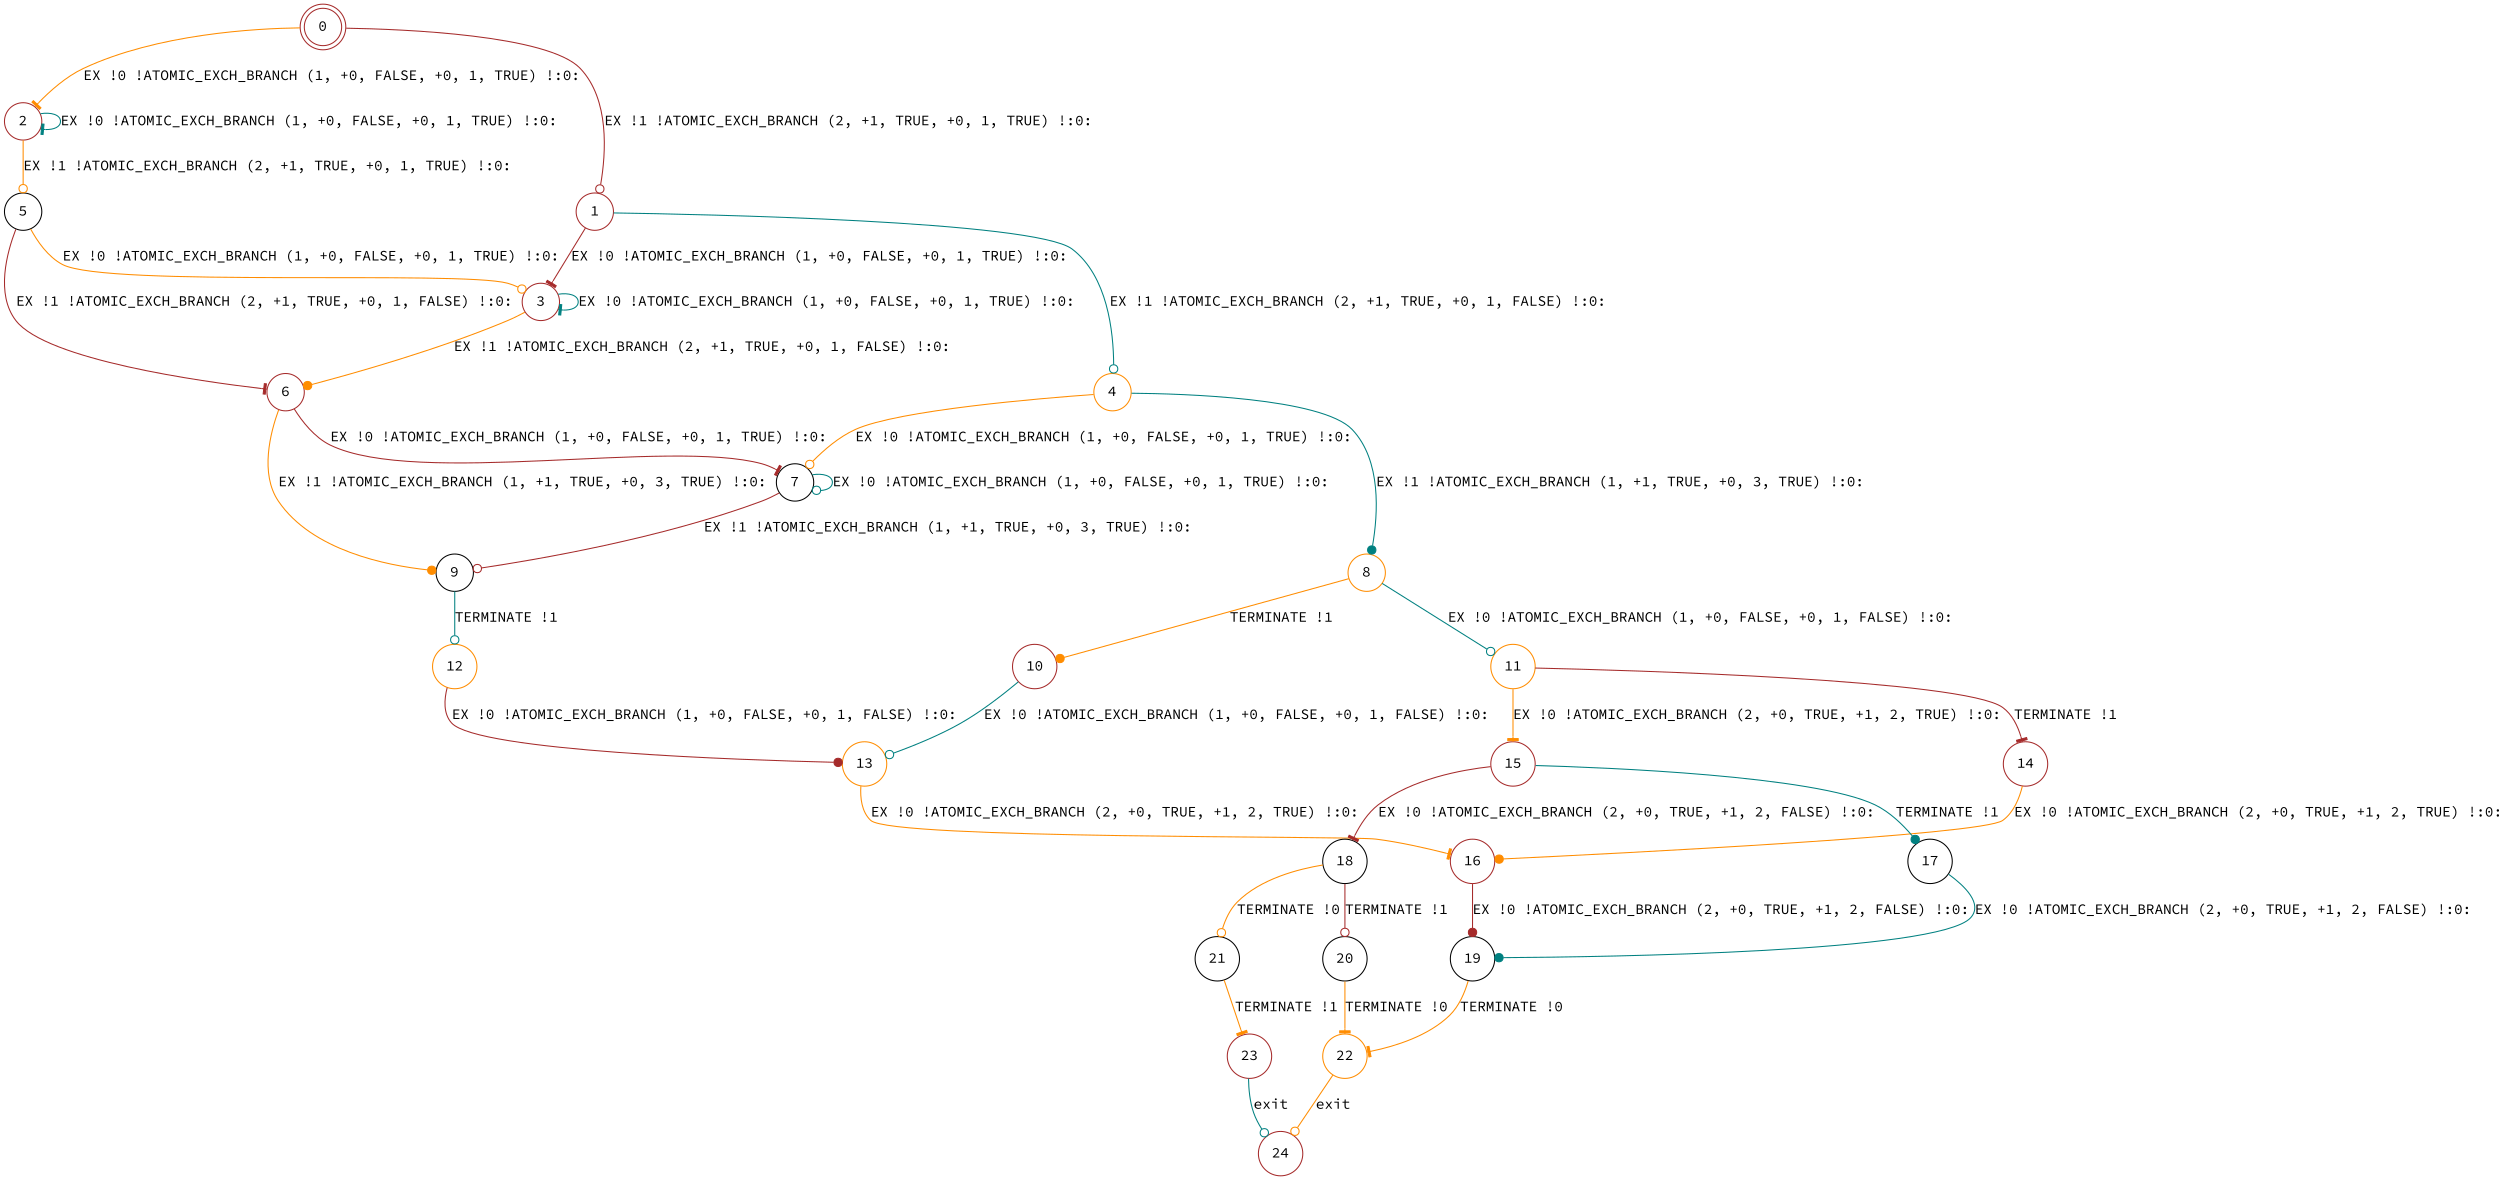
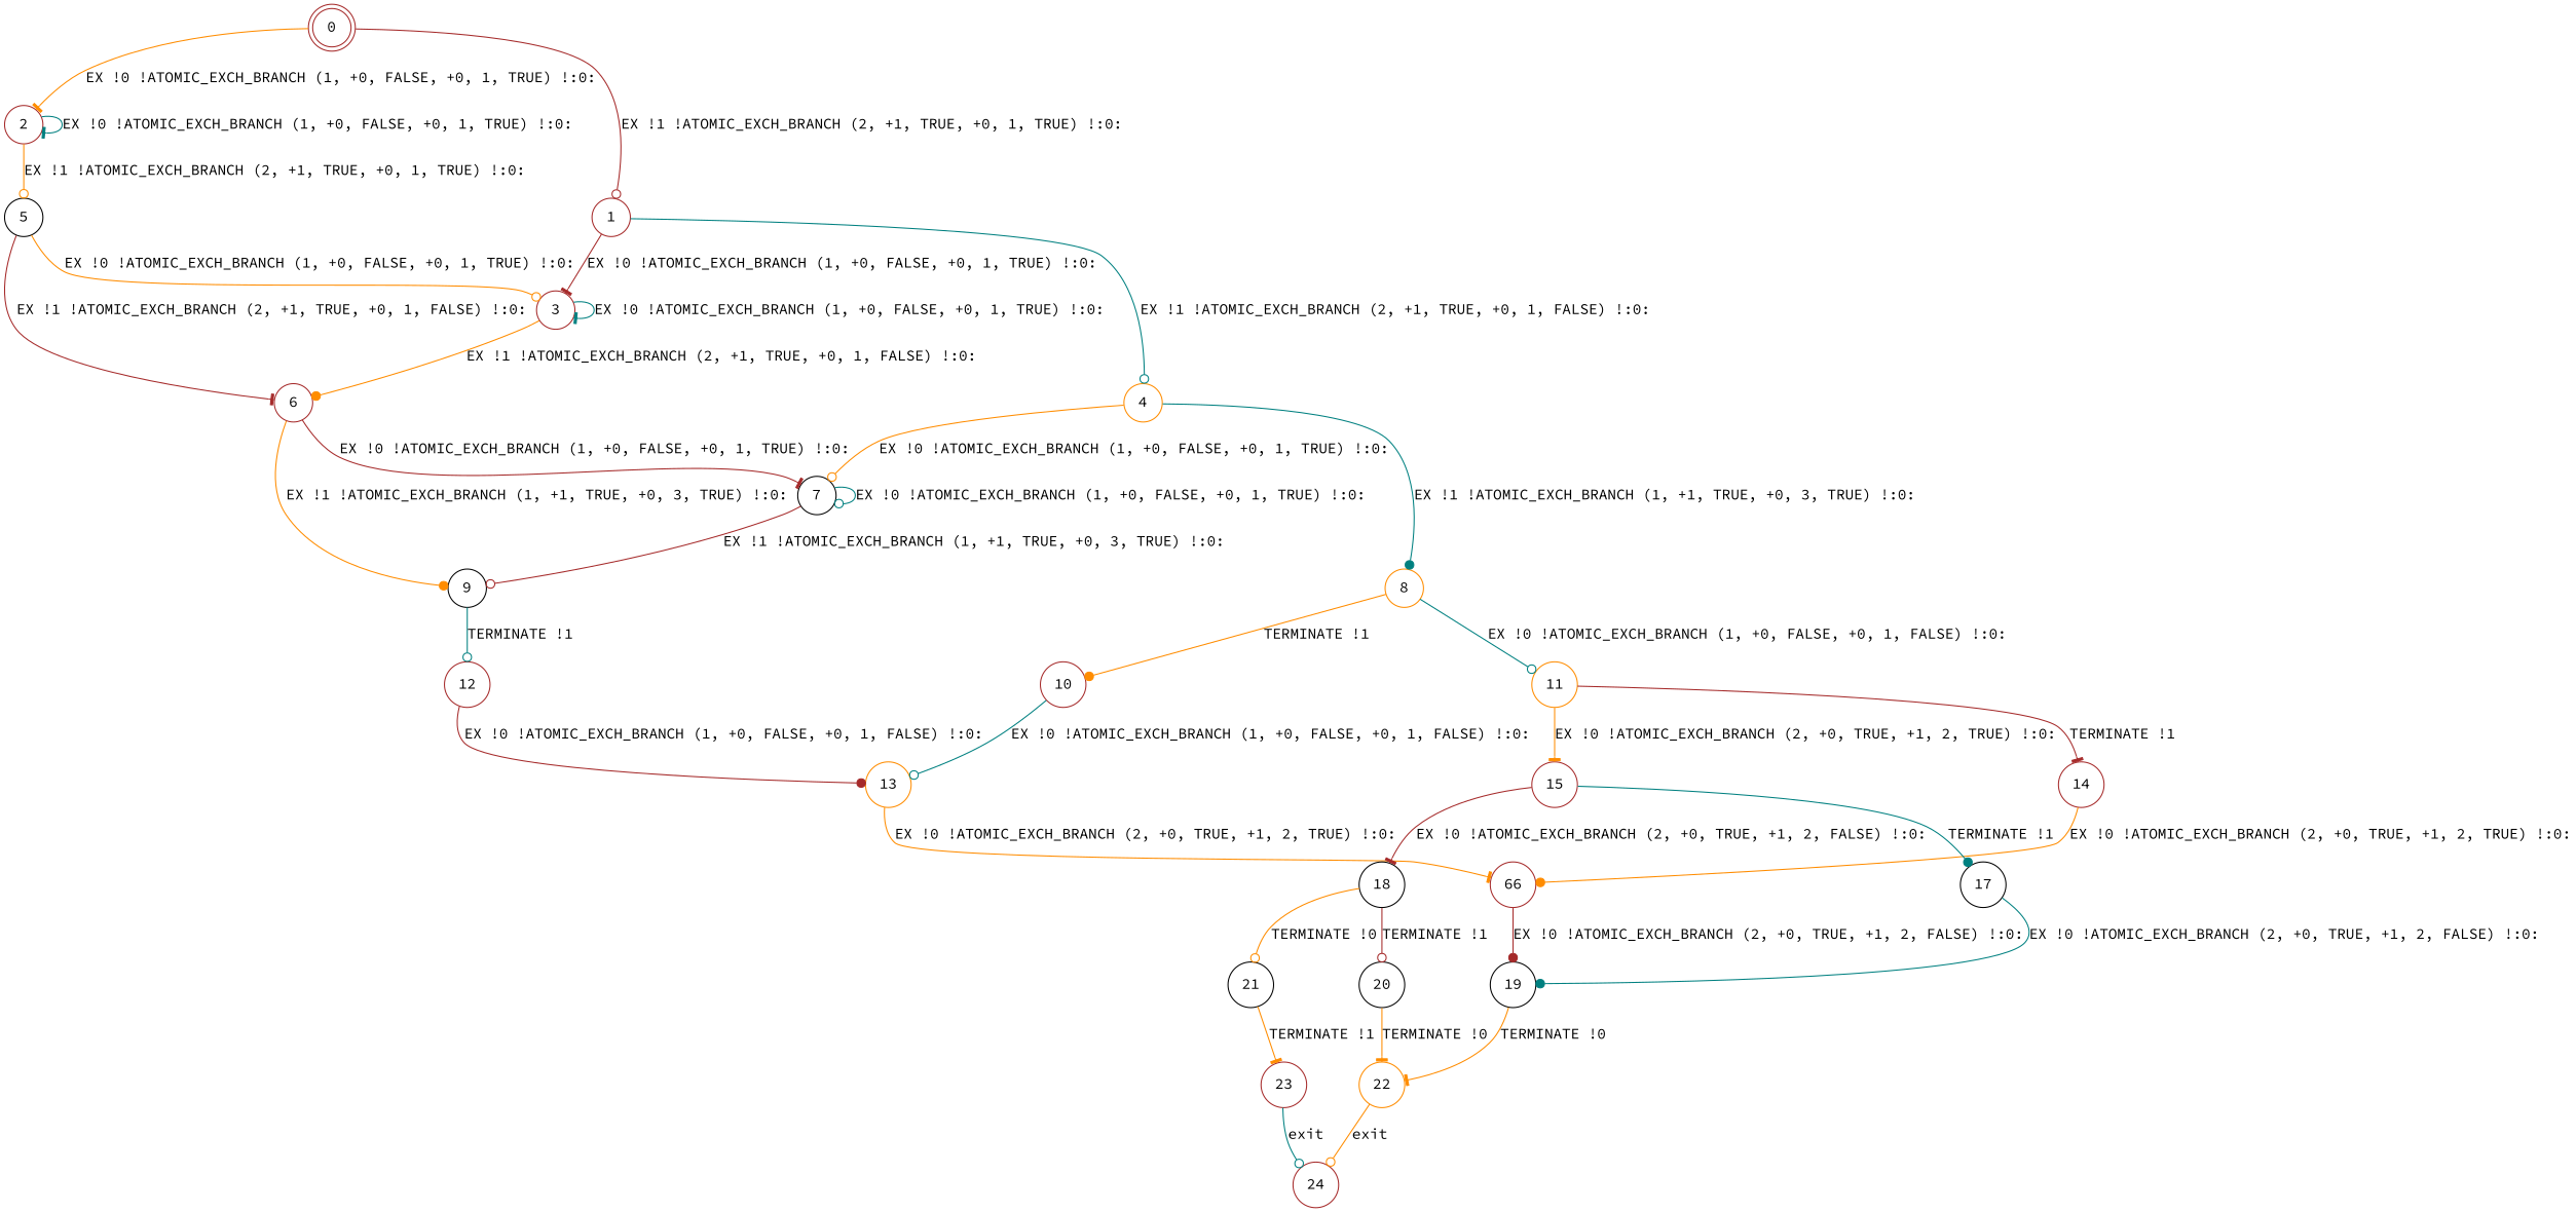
  digraph {
    fontname="Source Code Pro"
    node [color=brown fontname="Source Code Pro" shape=circle]
    edge [arrowhead=odot color=darkorange fontname="Source Code Pro"]
    0 [peripheries=2]
    1
    2
    3
    4 [color=darkorange]
    5 [color=black]
    6
    7 [color=black]
    8 [color=darkorange]
    9 [color=black]
    10
    11 [color=darkorange]
-   12 [color=darkorange]
+   12
    13 [color=darkorange]
    14
    15
-   16
+   16 [label=66]
    17 [color=black]
    18 [color=black]
    19 [color=black]
    20 [color=black]
    21 [color=black]
    22 [color=darkorange]
    23
    24
    0 -> 1 [color=brown label="EX !1 !ATOMIC_EXCH_BRANCH (2, +1, TRUE, +0, 1, TRUE) !:0:"]
    0 -> 2 [arrowhead=tee label="EX !0 !ATOMIC_EXCH_BRANCH (1, +0, FALSE, +0, 1, TRUE) !:0:"]
    1 -> 3 [arrowhead=tee color=brown label="EX !0 !ATOMIC_EXCH_BRANCH (1, +0, FALSE, +0, 1, TRUE) !:0:"]
    1 -> 4 [color=teal label="EX !1 !ATOMIC_EXCH_BRANCH (2, +1, TRUE, +0, 1, FALSE) !:0:"]
    2 -> 2 [arrowhead=tee color=teal label="EX !0 !ATOMIC_EXCH_BRANCH (1, +0, FALSE, +0, 1, TRUE) !:0:"]
    2 -> 5 [label="EX !1 !ATOMIC_EXCH_BRANCH (2, +1, TRUE, +0, 1, TRUE) !:0:"]
    3 -> 3 [arrowhead=tee color=teal label="EX !0 !ATOMIC_EXCH_BRANCH (1, +0, FALSE, +0, 1, TRUE) !:0:"]
    3 -> 6 [arrowhead=dot label="EX !1 !ATOMIC_EXCH_BRANCH (2, +1, TRUE, +0, 1, FALSE) !:0:"]
    4 -> 7 [label="EX !0 !ATOMIC_EXCH_BRANCH (1, +0, FALSE, +0, 1, TRUE) !:0:"]
    4 -> 8 [arrowhead=dot color=teal label="EX !1 !ATOMIC_EXCH_BRANCH (1, +1, TRUE, +0, 3, TRUE) !:0:"]
    5 -> 3 [label="EX !0 !ATOMIC_EXCH_BRANCH (1, +0, FALSE, +0, 1, TRUE) !:0:"]
    5 -> 6 [arrowhead=tee color=brown label="EX !1 !ATOMIC_EXCH_BRANCH (2, +1, TRUE, +0, 1, FALSE) !:0:"]
    6 -> 7 [arrowhead=tee color=brown label="EX !0 !ATOMIC_EXCH_BRANCH (1, +0, FALSE, +0, 1, TRUE) !:0:"]
    6 -> 9 [arrowhead=dot label="EX !1 !ATOMIC_EXCH_BRANCH (1, +1, TRUE, +0, 3, TRUE) !:0:"]
    7 -> 7 [color=teal label="EX !0 !ATOMIC_EXCH_BRANCH (1, +0, FALSE, +0, 1, TRUE) !:0:"]
    7 -> 9 [color=brown label="EX !1 !ATOMIC_EXCH_BRANCH (1, +1, TRUE, +0, 3, TRUE) !:0:"]
    8 -> 10 [arrowhead=dot label="TERMINATE !1"]
    8 -> 11 [color=teal label="EX !0 !ATOMIC_EXCH_BRANCH (1, +0, FALSE, +0, 1, FALSE) !:0:"]
    9 -> 12 [color=teal label="TERMINATE !1"]
    10 -> 13 [color=teal label="EX !0 !ATOMIC_EXCH_BRANCH (1, +0, FALSE, +0, 1, FALSE) !:0:"]
    11 -> 14 [arrowhead=tee color=brown label="TERMINATE !1"]
    11 -> 15 [arrowhead=tee label="EX !0 !ATOMIC_EXCH_BRANCH (2, +0, TRUE, +1, 2, TRUE) !:0:"]
    12 -> 13 [arrowhead=dot color=brown label="EX !0 !ATOMIC_EXCH_BRANCH (1, +0, FALSE, +0, 1, FALSE) !:0:"]
    13 -> 16 [arrowhead=tee label="EX !0 !ATOMIC_EXCH_BRANCH (2, +0, TRUE, +1, 2, TRUE) !:0:"]
    14 -> 16 [arrowhead=dot label="EX !0 !ATOMIC_EXCH_BRANCH (2, +0, TRUE, +1, 2, TRUE) !:0:"]
    15 -> 17 [arrowhead=dot color=teal label="TERMINATE !1"]
    15 -> 18 [arrowhead=tee color=brown label="EX !0 !ATOMIC_EXCH_BRANCH (2, +0, TRUE, +1, 2, FALSE) !:0:"]
    16 -> 19 [arrowhead=dot color=brown label="EX !0 !ATOMIC_EXCH_BRANCH (2, +0, TRUE, +1, 2, FALSE) !:0:"]
    17 -> 19 [arrowhead=dot color=teal label="EX !0 !ATOMIC_EXCH_BRANCH (2, +0, TRUE, +1, 2, FALSE) !:0:"]
    18 -> 20 [color=brown label="TERMINATE !1"]
    18 -> 21 [label="TERMINATE !0"]
    19 -> 22 [arrowhead=tee label="TERMINATE !0"]
    20 -> 22 [arrowhead=tee label="TERMINATE !0"]
    21 -> 23 [arrowhead=tee label="TERMINATE !1"]
    22 -> 24 [label=exit]
    23 -> 24 [color=teal label=exit]
  }
